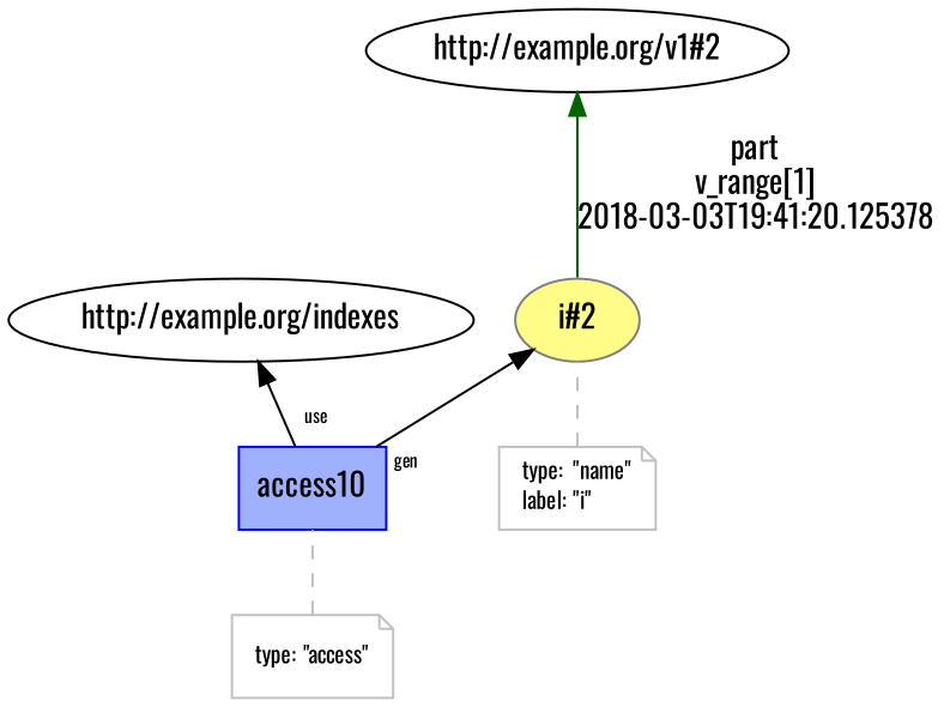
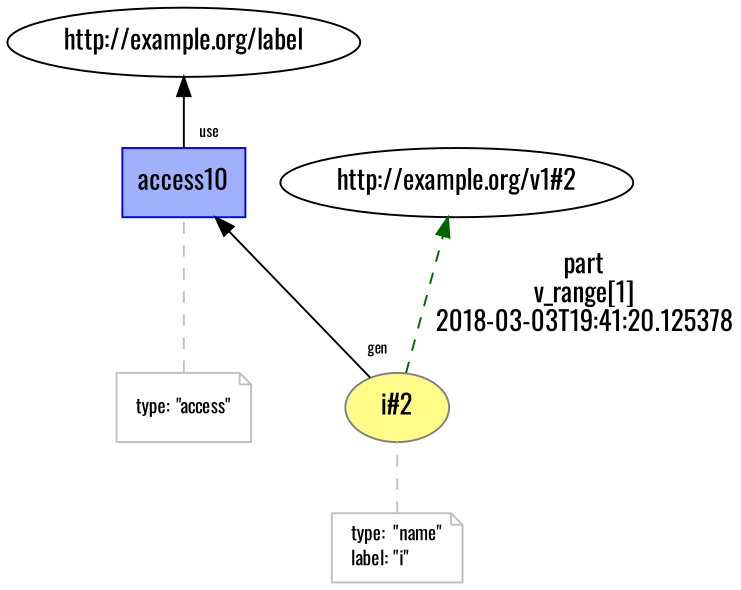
  digraph {
    fontname=Oswald
    rankdir=BT
    node [fontname=Oswald]
    edge [fontname=Oswald labelangle=60.0 labeldistance=1.5 labelfontsize=8 rotation=20]
    n1 [color="#808080" fillcolor="#FFFC87" label="i#2" style=filled]
    "http://example.org/v1#2"
    n3 [color="#0000FF" fillcolor="#9FB1FC" label=access10 shape=polygon sides=4 style=filled]
-   "http://example.org/indexes"
+   "http://example.org/indexes" [label="http://example.org/label"]
    n5 [color=gray fontcolor=black fontsize=10 label=<<TABLE cellpadding="0" border="0"> 	<TR> 	    <TD align="left">type:</TD> 	    <TD align="left">&quot;name&quot;</TD> 	</TR> 	<TR> 	    <TD align="left">label:</TD> 	    <TD align="left">&quot;i&quot;</TD> 	</TR> </TABLE>> shape=note]
    n6 [color=gray fontcolor=black fontsize=10 label=<<TABLE cellpadding="0" border="0"> 	<TR> 	    <TD align="left">type:</TD> 	    <TD align="left">&quot;access&quot;</TD> 	</TR> </TABLE>> shape=note]
-   n1 -> "http://example.org/v1#2" [color=darkgreen label="part\nv_range[1]\n2018-03-03T19:41:20.125378"]
-   n3 -> n1 [taillabel=gen]
+   n1 -> "http://example.org/v1#2" [color=darkgreen label="part\nv_range[1]\n2018-03-03T19:41:20.125378" style=dashed]
+   n1 -> n3 [taillabel=gen]
    n3 -> "http://example.org/indexes" [taillabel=use]
    n5 -> n1 [arrowhead=none color=gray style=dashed labelangle="" labeldistance="" labelfontsize="" rotation=""]
    n6 -> n3 [arrowhead=none color=gray style=dashed labelangle="" labeldistance="" labelfontsize="" rotation=""]
  }
